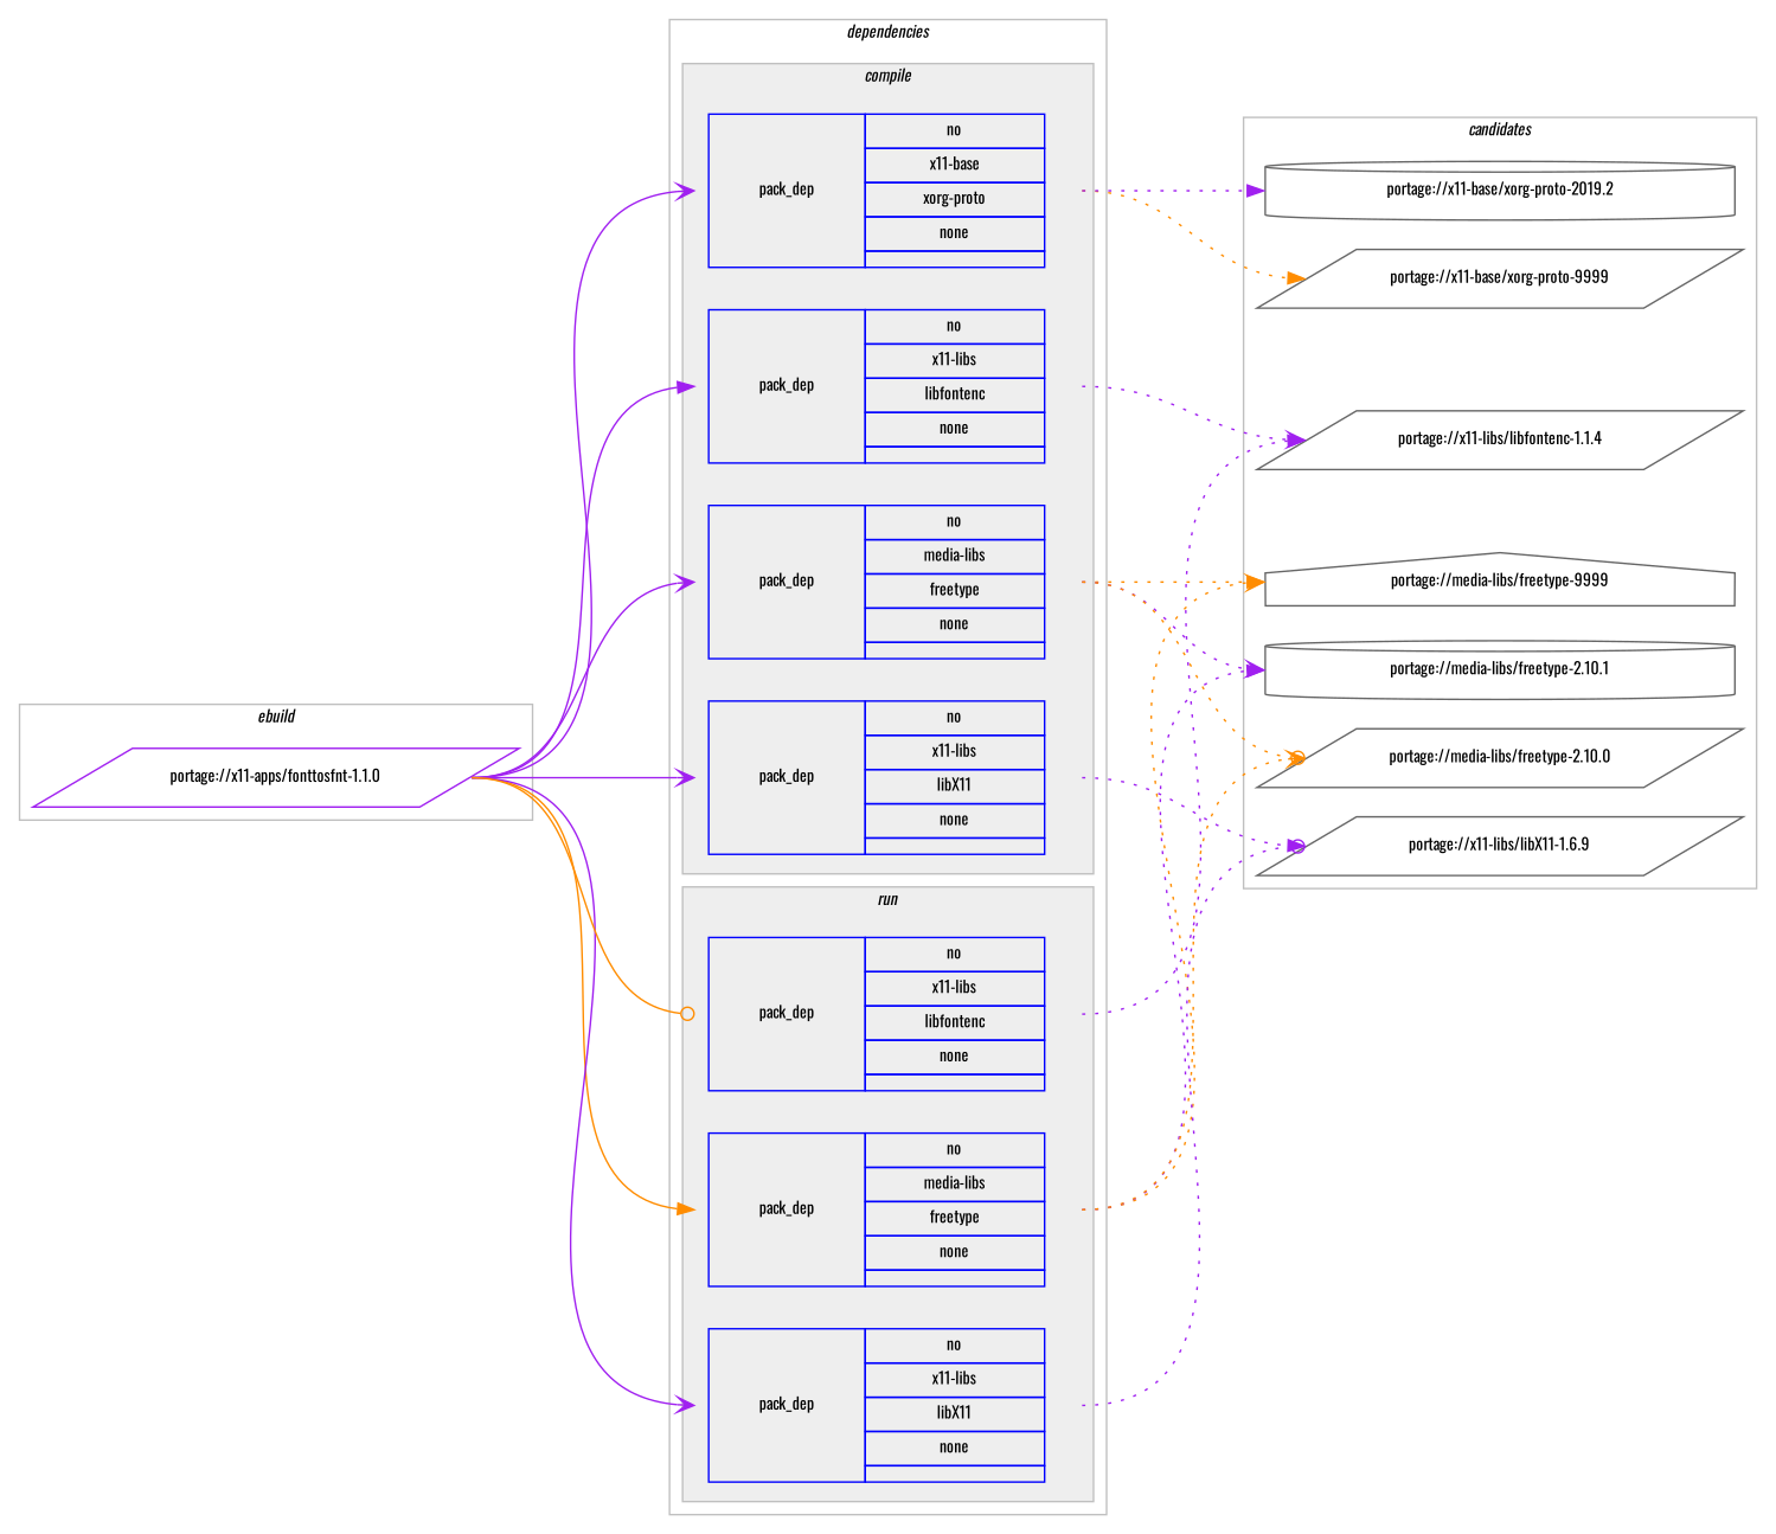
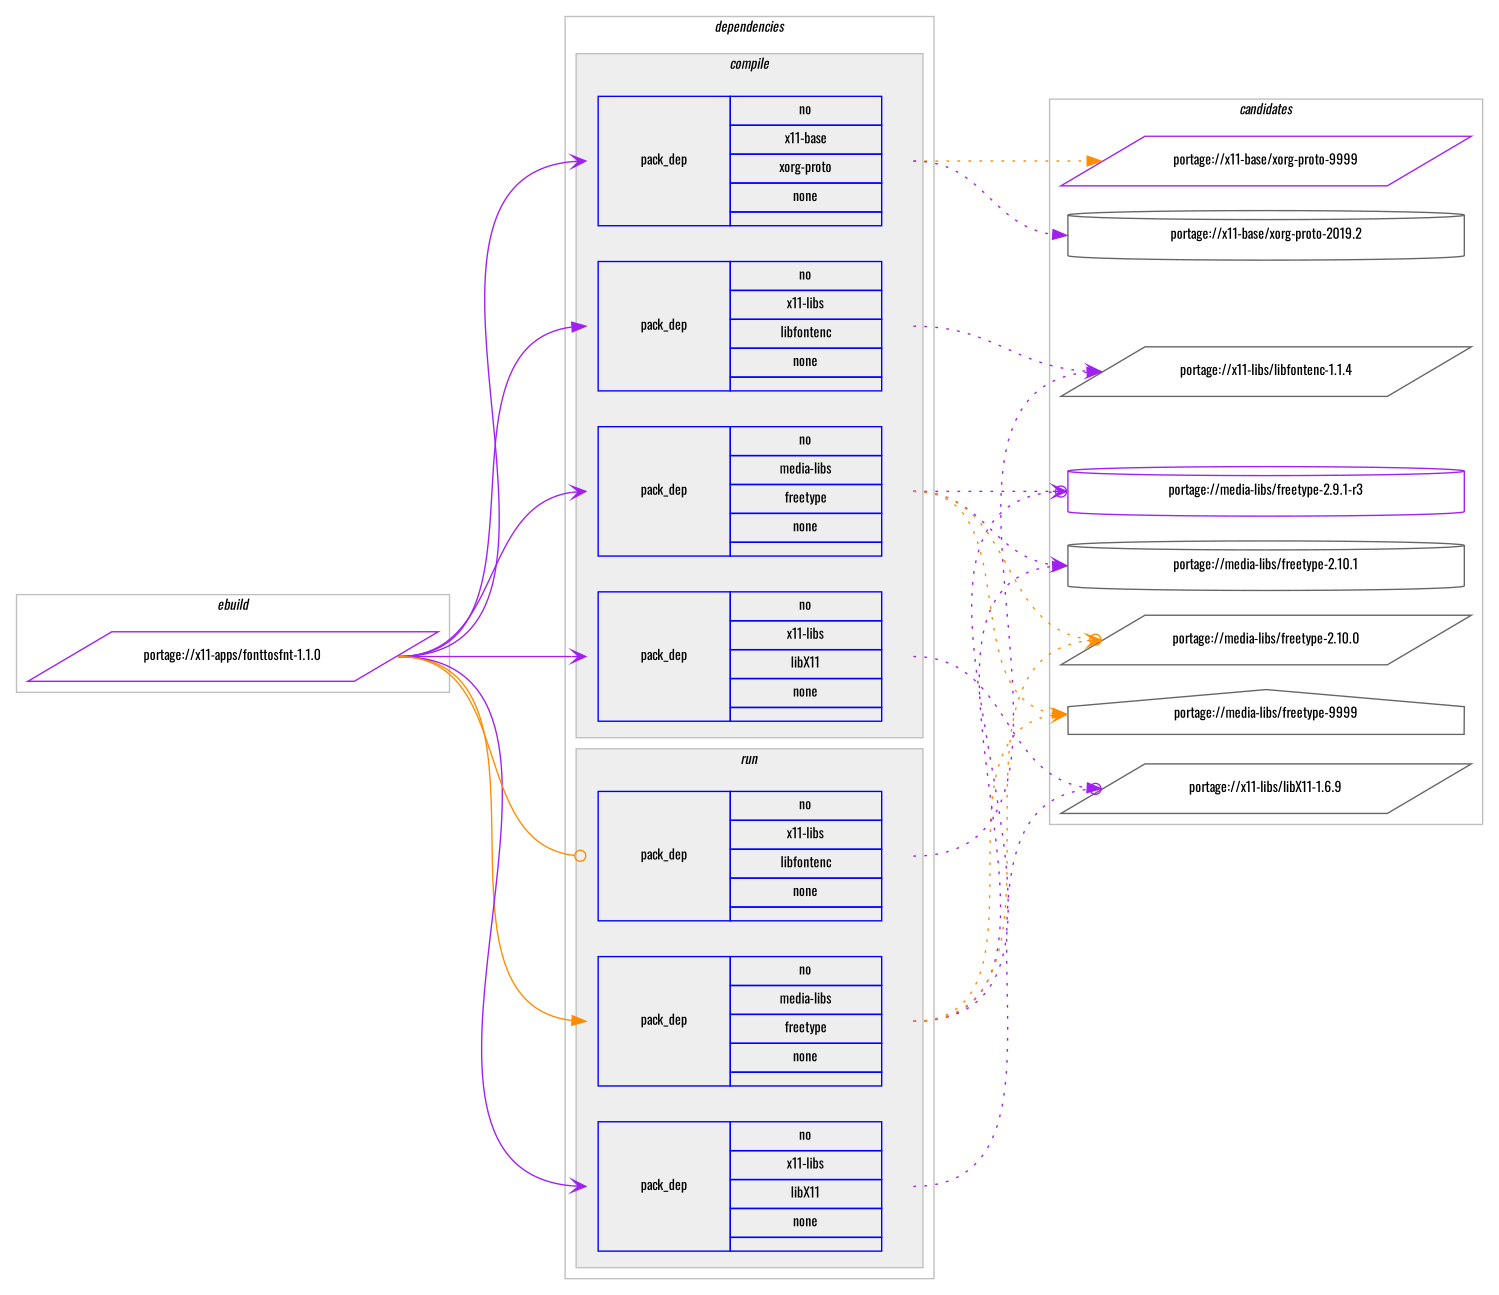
  digraph {
    compound=true
    concentrate=true
    fontname=Oswald
    fontsize=10
    newrank=true
    rankdir=LR
    ranksep=1.5
    node [color=blue fontname=Oswald fontsize=10 shape=none]
    edge [arrowhead=vee color=purple fontname=Oswald headport=w style=dotted tailport=e weight=100]
    n1 [color=purple label="portage://x11-apps/fonttosfnt-1.1.0" shape=parallelogram width=4]
    n2 [label=<<TABLE BORDER="0" CELLBORDER="1" CELLSPACING="0" CELLPADDING="4" WIDTH="220"><TR><TD ROWSPAN="6" CELLPADDING="30">pack_dep</TD></TR><TR><TD WIDTH="110">no</TD></TR><TR><TD>media-libs</TD></TR><TR><TD>freetype</TD></TR><TR><TD>none</TD></TR><TR><TD></TD></TR></TABLE>>]
    n3 [label=<<TABLE BORDER="0" CELLBORDER="1" CELLSPACING="0" CELLPADDING="4" WIDTH="220"><TR><TD ROWSPAN="6" CELLPADDING="30">pack_dep</TD></TR><TR><TD WIDTH="110">no</TD></TR><TR><TD>x11-base</TD></TR><TR><TD>xorg-proto</TD></TR><TR><TD>none</TD></TR><TR><TD></TD></TR></TABLE>>]
    n4 [label=<<TABLE BORDER="0" CELLBORDER="1" CELLSPACING="0" CELLPADDING="4" WIDTH="220"><TR><TD ROWSPAN="6" CELLPADDING="30">pack_dep</TD></TR><TR><TD WIDTH="110">no</TD></TR><TR><TD>x11-libs</TD></TR><TR><TD>libX11</TD></TR><TR><TD>none</TD></TR><TR><TD></TD></TR></TABLE>>]
    n5 [label=<<TABLE BORDER="0" CELLBORDER="1" CELLSPACING="0" CELLPADDING="4" WIDTH="220"><TR><TD ROWSPAN="6" CELLPADDING="30">pack_dep</TD></TR><TR><TD WIDTH="110">no</TD></TR><TR><TD>x11-libs</TD></TR><TR><TD>libfontenc</TD></TR><TR><TD>none</TD></TR><TR><TD></TD></TR></TABLE>>]
    n6 [label=<<TABLE BORDER="0" CELLBORDER="1" CELLSPACING="0" CELLPADDING="4" WIDTH="220"><TR><TD ROWSPAN="6" CELLPADDING="30">pack_dep</TD></TR><TR><TD WIDTH="110">no</TD></TR><TR><TD>media-libs</TD></TR><TR><TD>freetype</TD></TR><TR><TD>none</TD></TR><TR><TD></TD></TR></TABLE>>]
    n7 [label=<<TABLE BORDER="0" CELLBORDER="1" CELLSPACING="0" CELLPADDING="4" WIDTH="220"><TR><TD ROWSPAN="6" CELLPADDING="30">pack_dep</TD></TR><TR><TD WIDTH="110">no</TD></TR><TR><TD>x11-libs</TD></TR><TR><TD>libX11</TD></TR><TR><TD>none</TD></TR><TR><TD></TD></TR></TABLE>>]
    n8 [label=<<TABLE BORDER="0" CELLBORDER="1" CELLSPACING="0" CELLPADDING="4" WIDTH="220"><TR><TD ROWSPAN="6" CELLPADDING="30">pack_dep</TD></TR><TR><TD WIDTH="110">no</TD></TR><TR><TD>x11-libs</TD></TR><TR><TD>libfontenc</TD></TR><TR><TD>none</TD></TR><TR><TD></TD></TR></TABLE>>]
    n9 [color=gray40 label="portage://media-libs/freetype-9999" shape=house width=4]
+   n10 [color=purple label="portage://media-libs/freetype-2.9.1-r3" shape=cylinder width=4]
    n11 [color=gray40 label="portage://media-libs/freetype-2.10.1" shape=cylinder width=4]
    n12 [color=gray40 label="portage://media-libs/freetype-2.10.0" shape=parallelogram width=4]
-   n13 [color=gray40 label="portage://x11-base/xorg-proto-9999" shape=parallelogram width=4]
+   n13 [color=purple label="portage://x11-base/xorg-proto-9999" shape=parallelogram width=4]
    n14 [color=gray40 label="portage://x11-base/xorg-proto-2019.2" shape=cylinder width=4]
    n15 [color=gray40 label="portage://x11-libs/libX11-1.6.9" shape=parallelogram width=4]
    n16 [color=gray40 label="portage://x11-libs/libfontenc-1.1.4" shape=parallelogram width=4]
    subgraph cluster_1 {
      color=gray
      label=<<i>ebuild</i>>
      rank=same
      n1
    }
    subgraph cluster_2 {
      color=gray
      label=<<i>dependencies</i>>
      subgraph cluster_3 {
        color=gray
        fillcolor="#eeeeee"
        label=<<i>compile</i>>
        style=filled
        subgraph sub_4 {
          color=gray
          fillcolor="#eeeeee"
          label=<<i>compile</i>>
          style=filled
          n2
        }
        subgraph sub_5 {
          color=gray
          fillcolor="#eeeeee"
          label=<<i>compile</i>>
          style=filled
          n3
        }
        subgraph sub_6 {
          color=gray
          fillcolor="#eeeeee"
          label=<<i>compile</i>>
          style=filled
          n4
        }
        subgraph sub_7 {
          color=gray
          fillcolor="#eeeeee"
          label=<<i>compile</i>>
          style=filled
          n5
        }
      }
      subgraph cluster_8 {
        color=gray
        fillcolor="#eeeeee"
        label=<<i>compile and run</i>>
        style=filled
      }
      subgraph cluster_9 {
        color=gray
        fillcolor="#eeeeee"
        label=<<i>run</i>>
        style=filled
        subgraph sub_10 {
          color=gray
          fillcolor="#eeeeee"
          label=<<i>run</i>>
          style=filled
          n6
        }
        subgraph sub_11 {
          color=gray
          fillcolor="#eeeeee"
          label=<<i>run</i>>
          style=filled
          n7
        }
        subgraph sub_12 {
          color=gray
          fillcolor="#eeeeee"
          label=<<i>run</i>>
          style=filled
          n8
        }
      }
    }
    subgraph cluster_13 {
      color=gray
      label=<<i>candidates</i>>
      rank=same
      subgraph sub_14 {
        color=black
        label=<<i>candidates</i>>
        nodesep=1
        rank=same
        n9
+       n10
        n11
        n12
      }
      subgraph sub_15 {
        color=black
        label=<<i>candidates</i>>
        nodesep=1
        rank=same
        n13
        n14
      }
      subgraph sub_16 {
        color=black
        label=<<i>candidates</i>>
        nodesep=1
        rank=same
        n15
      }
      subgraph sub_17 {
        color=black
        label=<<i>candidates</i>>
        nodesep=1
        rank=same
        n16
      }
      subgraph sub_18 {
        color=black
        label=<<i>candidates</i>>
        nodesep=1
        rank=same
        n9
+       n10
        n11
        n12
      }
      subgraph sub_19 {
        color=black
        label=<<i>candidates</i>>
        nodesep=1
        rank=same
        n15
      }
      subgraph sub_20 {
        color=black
        label=<<i>candidates</i>>
        nodesep=1
        rank=same
        n16
      }
    }
    n1 -> n2 [style=solid weight=20]
    n1 -> n3 [style=solid weight=20]
    n1 -> n4 [style=solid weight=20]
    n1 -> n5 [arrowhead=normal style=solid weight=20]
    n1 -> n6 [arrowhead=normal color=darkorange style=solid weight=20]
    n1 -> n7 [style=solid weight=20]
    n1 -> n8 [arrowhead=odot color=darkorange style=solid weight=20]
    n2 -> n9 [arrowhead=normal color=darkorange]
+   n2 -> n10
    n2 -> n11
    n2 -> n12 [arrowhead=odot color=darkorange]
    n3 -> n13 [arrowhead=normal color=darkorange]
    n3 -> n14 [arrowhead=normal]
    n4 -> n15 [arrowhead=normal]
    n5 -> n16
    n6 -> n9 [color=darkorange]
+   n6 -> n10 [arrowhead=odot]
    n6 -> n11 [arrowhead=normal]
    n6 -> n12 [color=darkorange]
    n7 -> n15 [arrowhead=odot]
    n8 -> n16 [arrowhead=normal]
  }
